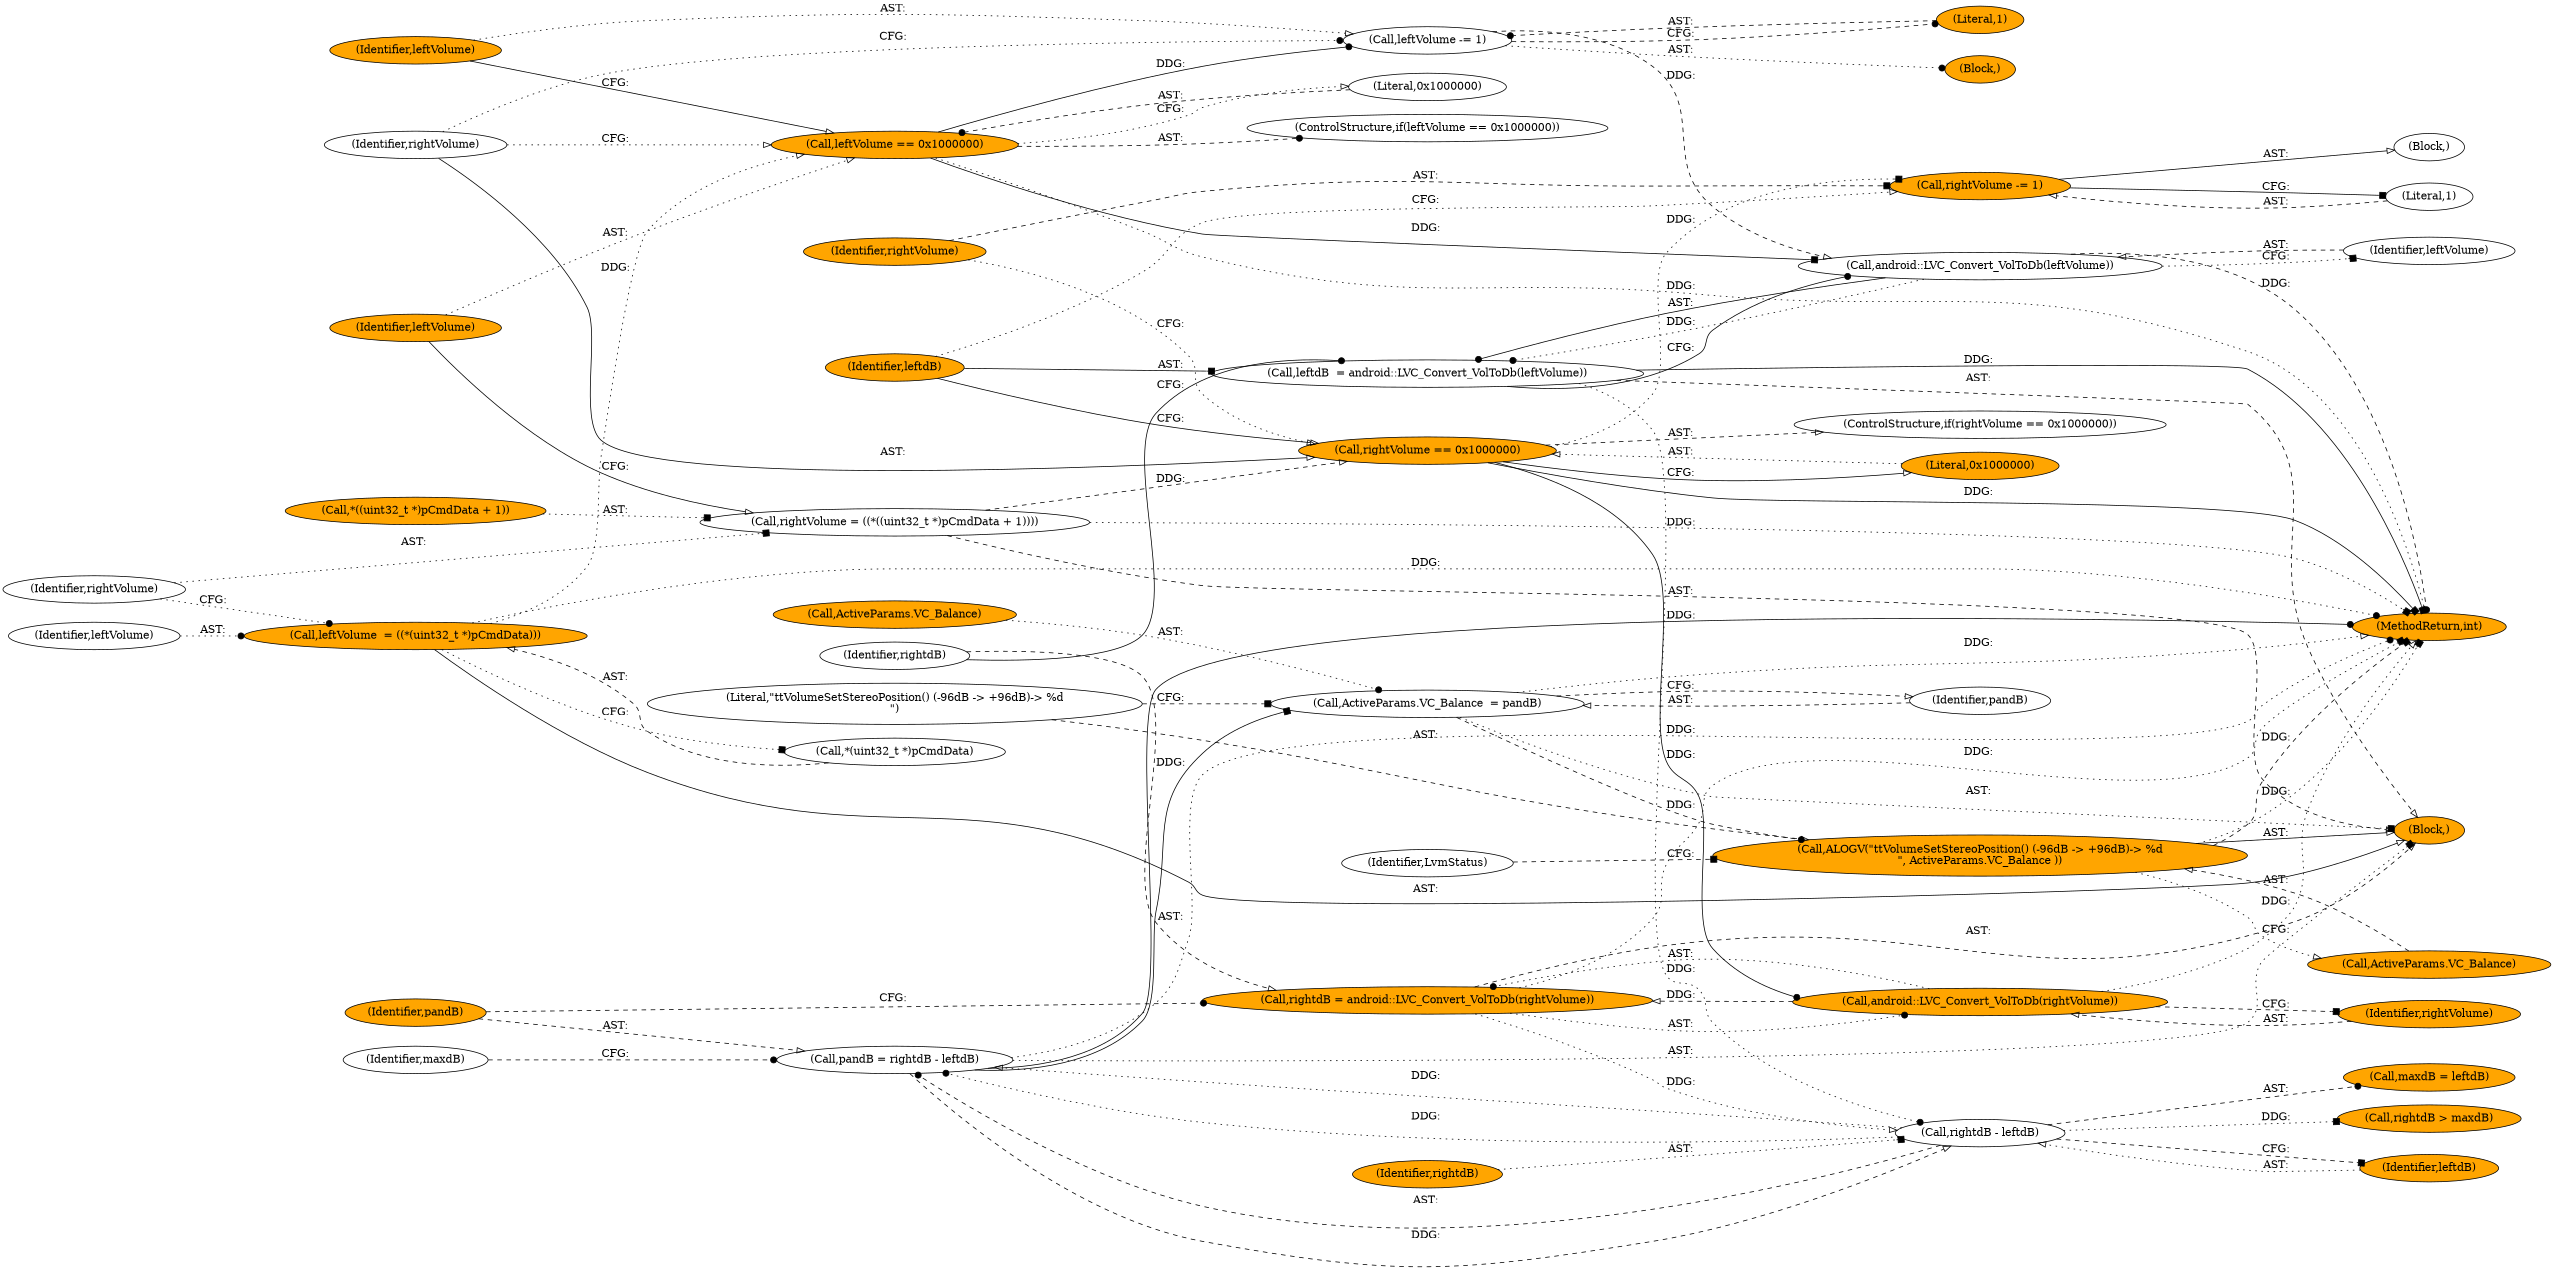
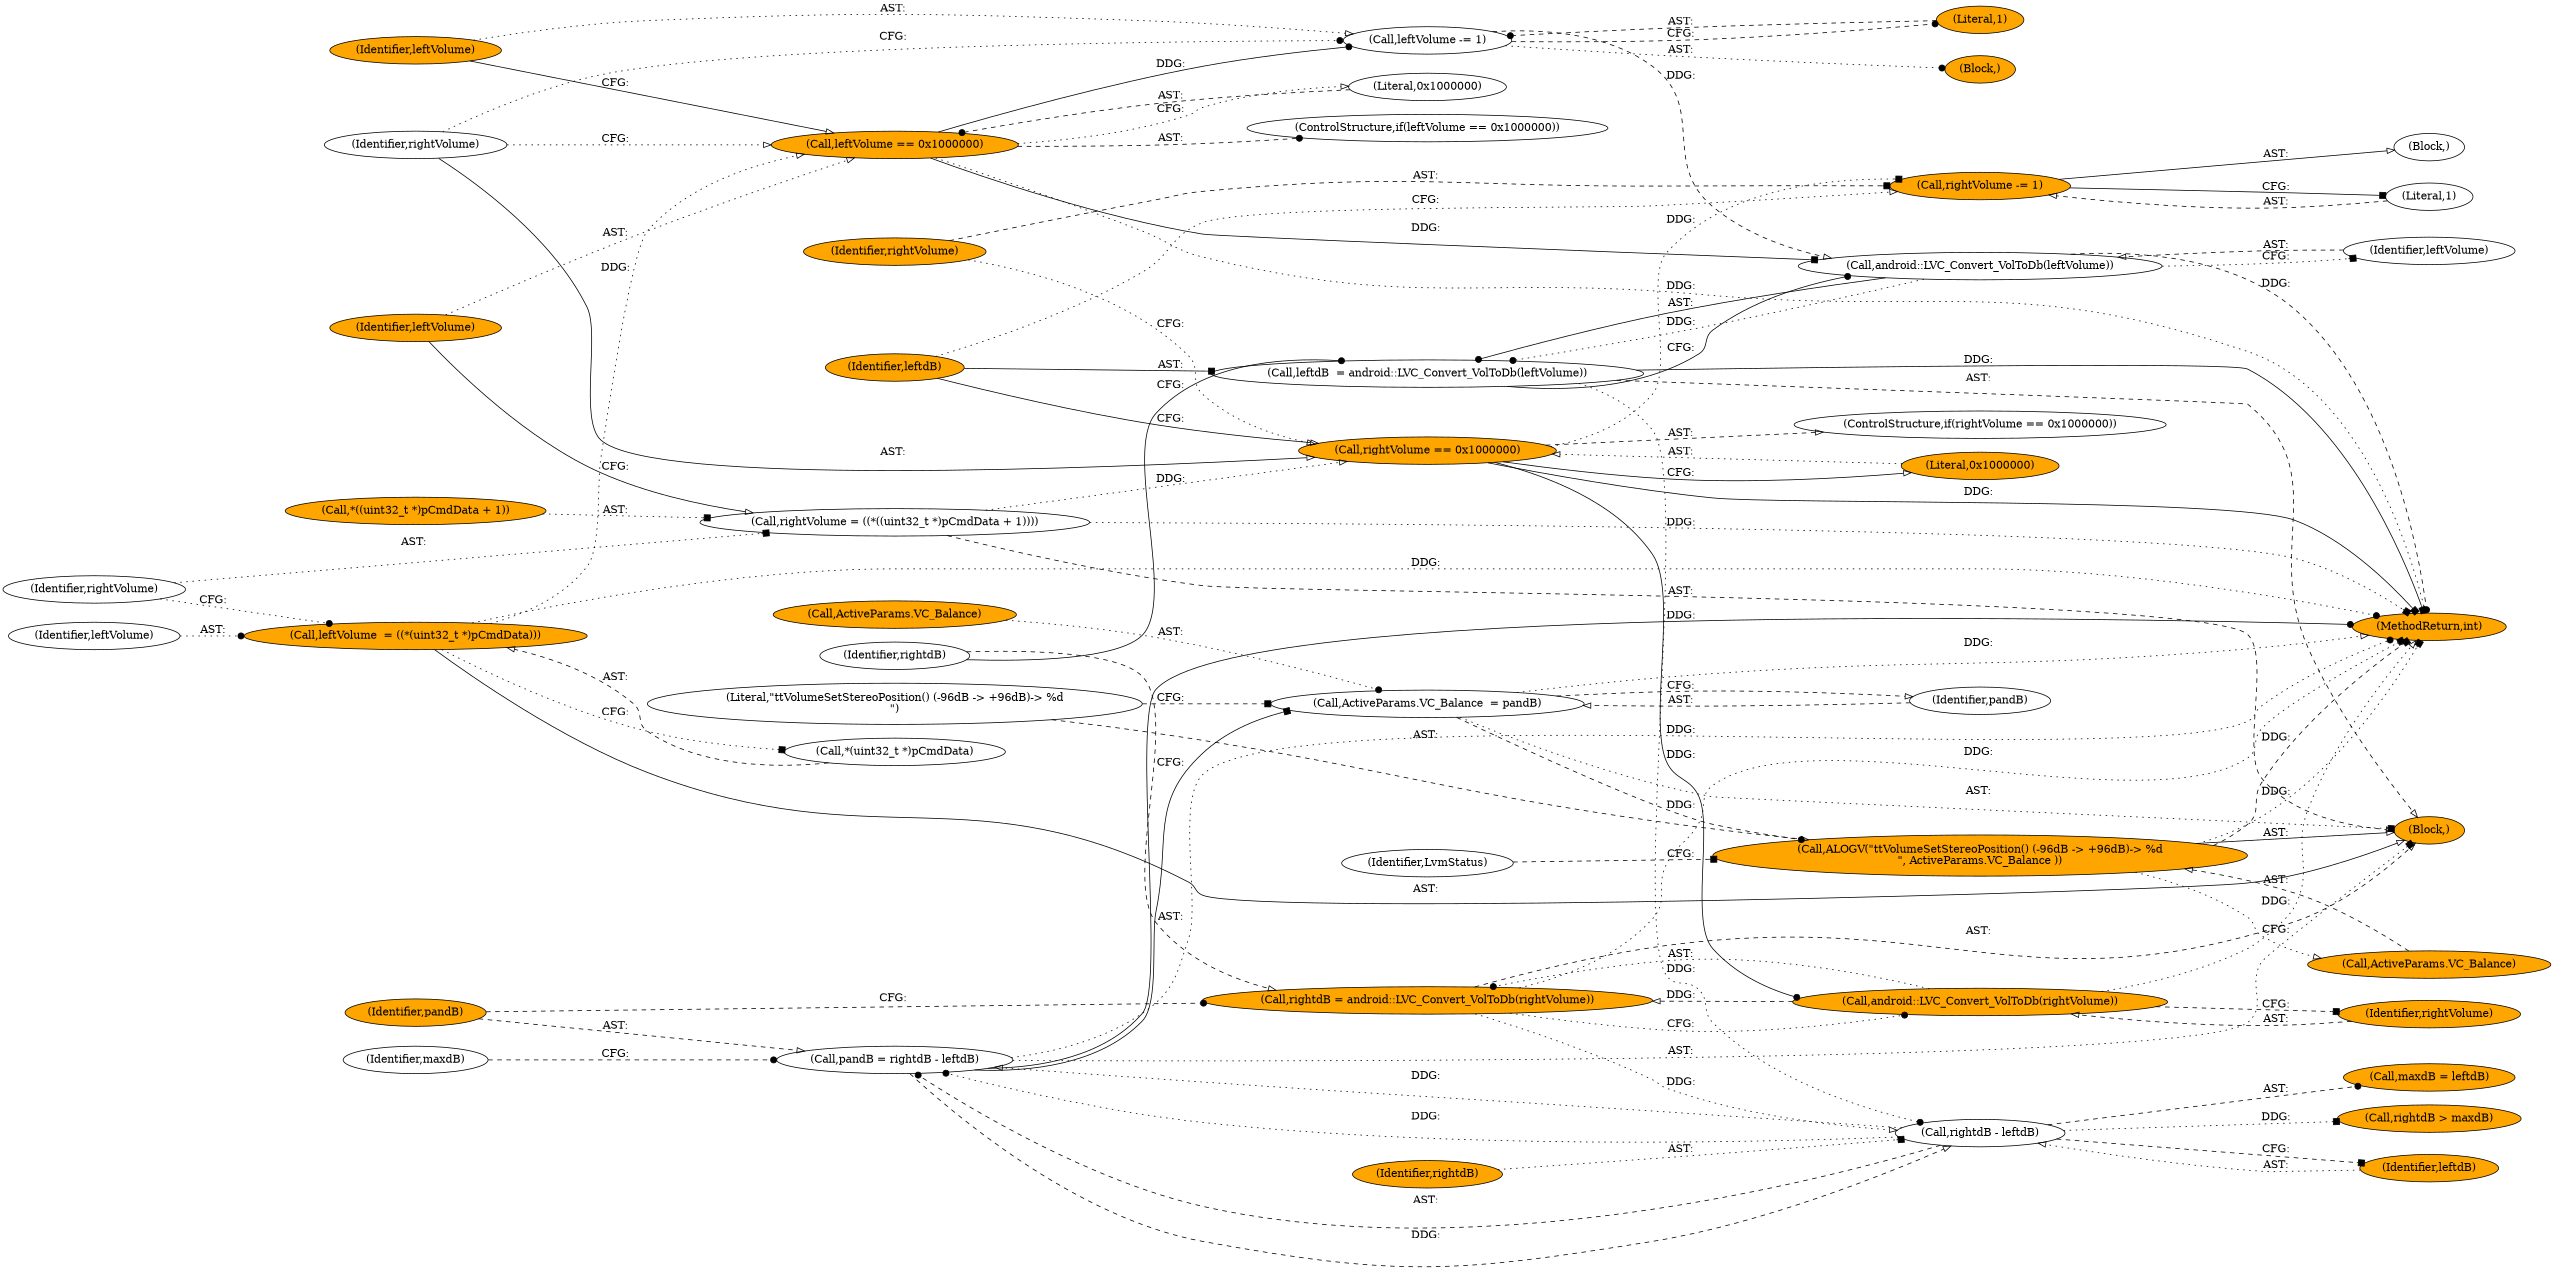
  digraph {
    rankdir=LR
    node [fillcolor=orange style=filled]
    edge [arrowhead=onormal style=dotted]
    n1 [fillcolor=white label="(Call,pandB = rightdB - leftdB)"]
    n2 [fillcolor=white label="(Call,rightdB - leftdB)"]
    n3 [fillcolor=white label="(Call,ActiveParams.VC_Balance  = pandB)"]
    n4 [label="(Block,)"]
    n5 [label="(MethodReturn,int)"]
    n6 [label="(Call,rightdB > maxdB)"]
    n7 [label="(Identifier,leftdB)"]
    n8 [label="(Call,maxdB = leftdB)"]
    n9 [label="(Call,ALOGV(\"\t\tVolumeSetStereoPosition() (-96dB -> +96dB)-> %d\n\", ActiveParams.VC_Balance ))"]
    n10 [fillcolor=white label="(Identifier,pandB)"]
    n11 [label="(Call,rightdB = android::LVC_Convert_VolToDb(rightVolume))"]
    n12 [label="(Call,android::LVC_Convert_VolToDb(rightVolume))"]
    n13 [label="(Identifier,rightVolume)"]
    n14 [label="(Call,rightVolume == 0x1000000)"]
    n15 [label="(Call,rightVolume -= 1)"]
    n16 [fillcolor=white label="(ControlStructure,if(rightVolume == 0x1000000))"]
    n17 [label="(Literal,0x1000000)"]
    n18 [fillcolor=white label="(Literal,1)"]
    n19 [fillcolor=white label="(Block,)"]
    n20 [fillcolor=white label="(Call,rightVolume = ((*((uint32_t *)pCmdData + 1))))"]
    n21 [label="(Call,*((uint32_t *)pCmdData + 1))"]
    n22 [fillcolor=white label="(Call,leftdB  = android::LVC_Convert_VolToDb(leftVolume))"]
    n23 [fillcolor=white label="(Call,android::LVC_Convert_VolToDb(leftVolume))"]
    n24 [fillcolor=white label="(Identifier,leftVolume)"]
    n25 [label="(Call,leftVolume == 0x1000000)"]
    n26 [fillcolor=white label="(Call,leftVolume -= 1)"]
    n27 [fillcolor=white label="(ControlStructure,if(leftVolume == 0x1000000))"]
    n28 [fillcolor=white label="(Literal,0x1000000)"]
    n29 [label="(Block,)"]
    n30 [label="(Literal,1)"]
    n31 [label="(Call,leftVolume  = ((*(uint32_t *)pCmdData)))"]
    n32 [fillcolor=white label="(Call,*(uint32_t *)pCmdData)"]
    n33 [label="(Call,ActiveParams.VC_Balance)"]
    n34 [label="(Identifier,leftVolume)"]
    n35 [fillcolor=white label="(Identifier,LvmStatus)"]
    n36 [label="(Identifier,leftVolume)"]
    n37 [fillcolor=white label="(Literal,\"\t\tVolumeSetStereoPosition() (-96dB -> +96dB)-> %d\n\")"]
    n38 [label="(Identifier,rightdB)"]
    n39 [fillcolor=white label="(Identifier,rightVolume)"]
    n40 [label="(Identifier,pandB)"]
    n41 [fillcolor=white label="(Identifier,rightdB)"]
    n42 [label="(Identifier,leftdB)"]
    n43 [fillcolor=white label="(Identifier,maxdB)"]
    n44 [fillcolor=white label="(Identifier,leftVolume)"]
    n45 [label="(Call,ActiveParams.VC_Balance)"]
    n46 [label="(Identifier,rightVolume)"]
    n47 [fillcolor=white label="(Identifier,rightVolume)"]
    n1 -> n2 [label="DDG: " style=dashed]
-   n1 -> n3 [arrowhead=box label="DDG: " style=solid]
+   n1 -> n3 [arrowhead=box label="CFG: " style=solid]
    n1 -> n4 [arrowhead=box label="AST: "]
    n1 -> n5 [arrowhead=dot label="DDG: "]
    n1 -> n5 [arrowhead=dot label="DDG: " style=solid]
    n2 -> n1 [arrowhead=dot label="AST: " style=dashed]
    n2 -> n1 [arrowhead=dot label="DDG: "]
    n2 -> n1 [label="DDG: "]
    n2 -> n6 [arrowhead=box label="DDG: "]
    n2 -> n7 [arrowhead=box label="CFG: " style=dashed]
    n2 -> n8 [arrowhead=dot label="AST: " style=dashed]
    n3 -> n4 [arrowhead=box label="AST: "]
    n3 -> n5 [label="DDG: "]
    n3 -> n9 [arrowhead=dot label="DDG: " style=dashed]
    n3 -> n10 [label="CFG: " style=dashed]
    n7 -> n2 [label="AST: "]
    n9 -> n4 [label="AST: " style=solid]
    n9 -> n5 [arrowhead=box label="DDG: "]
    n9 -> n5 [arrowhead=box label="DDG: " style=dashed]
    n9 -> n33 [label="CFG: "]
    n10 -> n3 [label="AST: " style=dashed]
    n11 -> n2 [label="DDG: "]
    n11 -> n4 [label="AST: " style=dashed]
    n11 -> n5 [arrowhead=box label="DDG: "]
-   n11 -> n12 [arrowhead=dot label="AST: "]
+   n11 -> n12 [arrowhead=dot label="CFG: "]
    n12 -> n5 [label="DDG: "]
    n12 -> n11 [arrowhead=dot label="AST: "]
    n12 -> n11 [label="DDG: " style=dashed]
    n12 -> n13 [arrowhead=box label="CFG: " style=dashed]
    n13 -> n12 [label="AST: " style=dashed]
    n14 -> n5 [arrowhead=box label="DDG: " style=solid]
    n14 -> n12 [arrowhead=dot label="DDG: " style=solid]
    n14 -> n15 [arrowhead=box label="DDG: "]
    n14 -> n16 [label="AST: " style=dashed]
    n14 -> n17 [label="CFG: " style=solid]
    n15 -> n18 [arrowhead=box label="CFG: " style=solid]
    n15 -> n19 [label="AST: " style=solid]
    n17 -> n14 [label="AST: "]
    n18 -> n15 [label="AST: " style=dashed]
    n20 -> n4 [label="AST: " style=dashed]
    n20 -> n5 [arrowhead=box label="DDG: "]
-   n20 -> n14 [label="DDG: " style=dashed]
+   n20 -> n14 [label="DDG: "]
    n21 -> n20 [arrowhead=box label="AST: "]
    n22 -> n2 [arrowhead=dot label="DDG: "]
    n22 -> n4 [label="AST: " style=dashed]
    n22 -> n5 [arrowhead=box label="DDG: " style=solid]
    n22 -> n23 [arrowhead=dot label="CFG: " style=solid]
    n23 -> n5 [arrowhead=dot label="DDG: " style=dashed]
    n23 -> n22 [arrowhead=dot label="AST: " style=solid]
    n23 -> n22 [arrowhead=dot label="DDG: "]
    n23 -> n24 [arrowhead=box label="CFG: "]
    n24 -> n23 [label="AST: " style=dashed]
    n25 -> n5 [arrowhead=dot label="DDG: "]
    n25 -> n23 [arrowhead=box label="DDG: " style=solid]
    n25 -> n26 [arrowhead=dot label="DDG: " style=solid]
    n25 -> n27 [arrowhead=dot label="AST: " style=dashed]
    n25 -> n28 [label="CFG: "]
    n26 -> n23 [label="DDG: " style=dashed]
    n26 -> n29 [arrowhead=dot label="AST: "]
    n26 -> n30 [arrowhead=dot label="CFG: " style=dashed]
    n28 -> n25 [arrowhead=dot label="AST: " style=dashed]
    n30 -> n26 [arrowhead=dot label="AST: " style=dashed]
    n31 -> n4 [label="AST: " style=solid]
    n31 -> n5 [arrowhead=dot label="DDG: "]
    n31 -> n25 [label="DDG: "]
    n31 -> n32 [arrowhead=box label="CFG: "]
    n32 -> n31 [label="AST: " style=dashed]
    n33 -> n9 [label="AST: " style=dashed]
    n34 -> n20 [label="CFG: " style=solid]
    n34 -> n25 [label="AST: "]
    n35 -> n9 [arrowhead=box label="CFG: " style=dashed]
    n36 -> n25 [label="CFG: " style=solid]
    n36 -> n26 [label="AST: "]
    n37 -> n3 [arrowhead=box label="CFG: " style=dashed]
    n37 -> n9 [label="AST: " style=dashed]
    n38 -> n2 [arrowhead=box label="AST: "]
    n39 -> n14 [label="AST: " style=solid]
    n39 -> n25 [label="CFG: "]
    n39 -> n26 [arrowhead=dot label="CFG: "]
    n40 -> n1 [label="AST: " style=dashed]
    n40 -> n11 [arrowhead=dot label="CFG: " style=dashed]
    n41 -> n11 [label="AST: " style=dashed]
    n41 -> n22 [arrowhead=dot label="CFG: " style=solid]
    n42 -> n14 [label="CFG: " style=solid]
    n42 -> n15 [label="CFG: "]
    n42 -> n22 [arrowhead=box label="AST: " style=solid]
    n43 -> n1 [arrowhead=dot label="CFG: " style=dashed]
    n44 -> n31 [arrowhead=dot label="AST: "]
    n45 -> n3 [arrowhead=dot label="AST: "]
    n46 -> n14 [label="CFG: "]
    n46 -> n15 [arrowhead=box label="AST: " style=dashed]
    n47 -> n20 [arrowhead=box label="AST: "]
    n47 -> n31 [arrowhead=dot label="CFG: "]
  }
